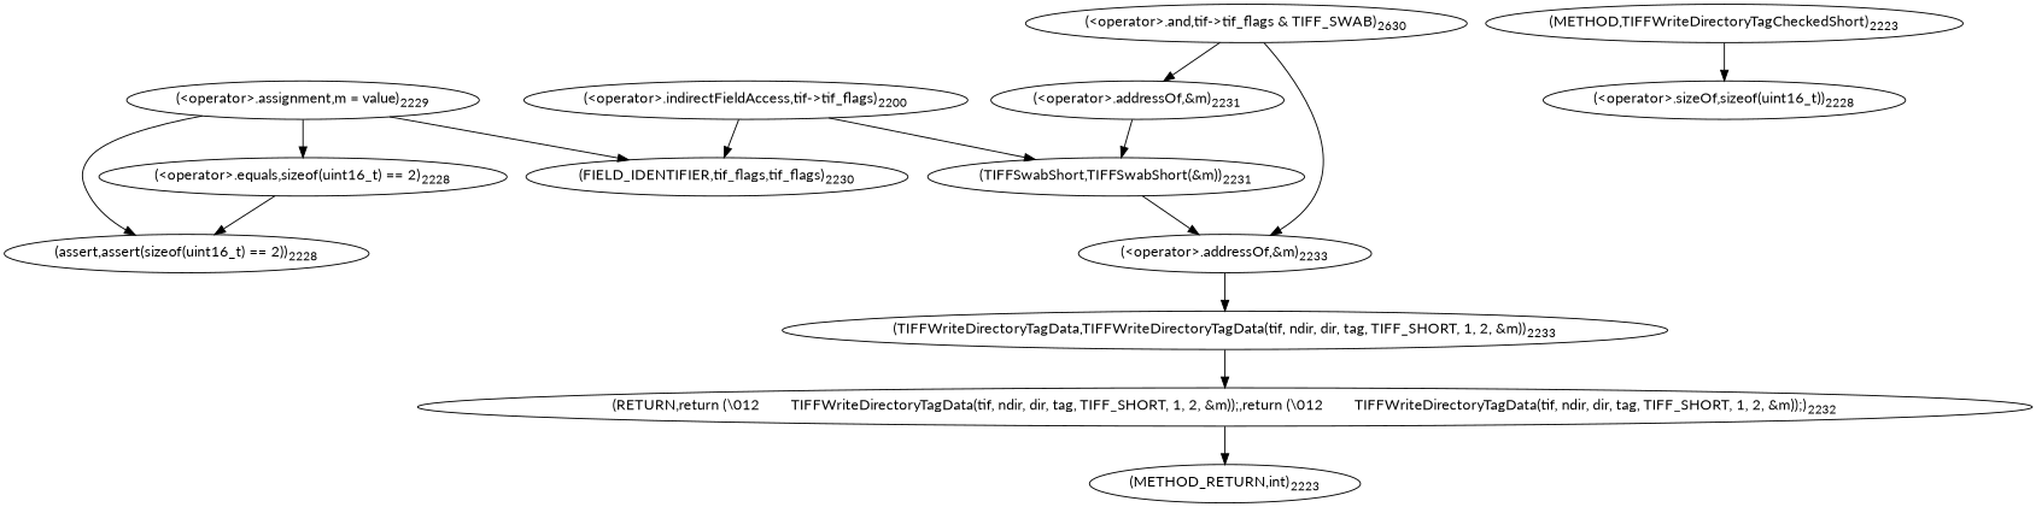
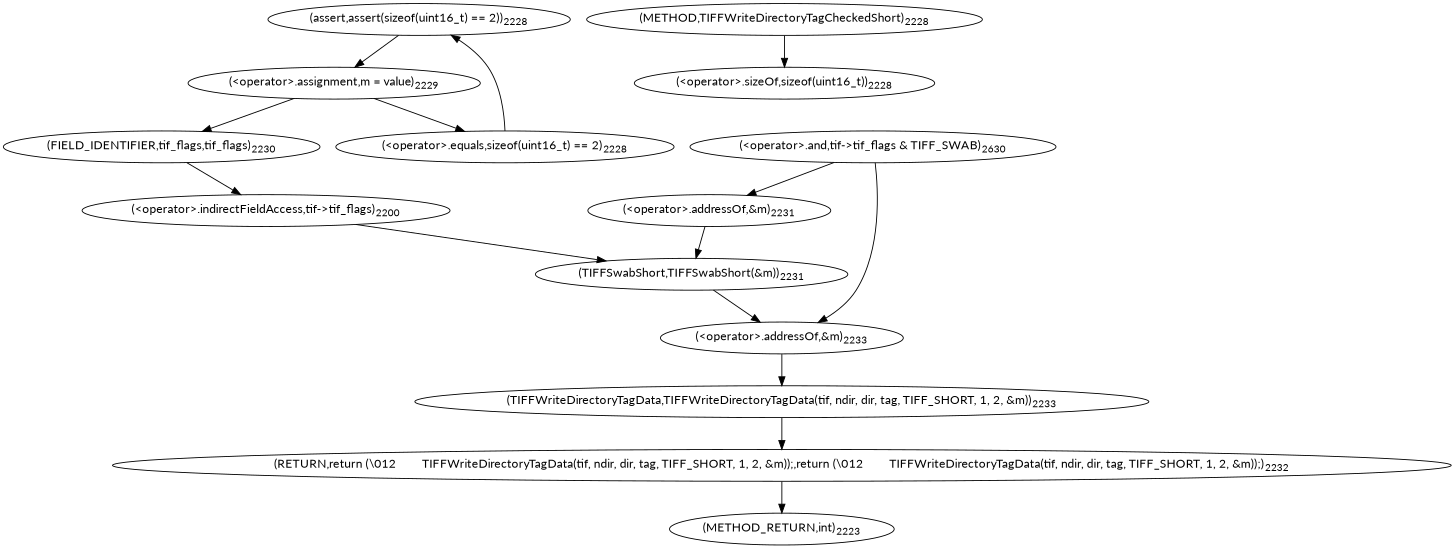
  digraph {
    fontname=Lato
    node [fontname=Lato]
    edge [fontname=Lato]
    n1 [label=<(assert,assert(sizeof(uint16_t) == 2))<SUB>2228</SUB>>]
    n2 [label=<(&lt;operator&gt;.assignment,m = value)<SUB>2229</SUB>>]
    n3 [label=<(FIELD_IDENTIFIER,tif_flags,tif_flags)<SUB>2230</SUB>>]
    n4 [label=<(&lt;operator&gt;.equals,sizeof(uint16_t) == 2)<SUB>2228</SUB>>]
    n5 [label=<(&lt;operator&gt;.indirectFieldAccess,tif-&gt;tif_flags)<SUB>2200</SUB>>]
    n6 [label=<(RETURN,return (\012        TIFFWriteDirectoryTagData(tif, ndir, dir, tag, TIFF_SHORT, 1, 2, &amp;m));,return (\012        TIFFWriteDirectoryTagData(tif, ndir, dir, tag, TIFF_SHORT, 1, 2, &amp;m));)<SUB>2232</SUB>>]
    n7 [label=<(METHOD_RETURN,int)<SUB>2223</SUB>>]
    n8 [label=<(&lt;operator&gt;.and,tif-&gt;tif_flags &amp; TIFF_SWAB)<SUB>2630</SUB>>]
    n9 [label=<(&lt;operator&gt;.addressOf,&amp;m)<SUB>2233</SUB>>]
    n10 [label=<(&lt;operator&gt;.addressOf,&amp;m)<SUB>2231</SUB>>]
    n11 [label=<(TIFFWriteDirectoryTagData,TIFFWriteDirectoryTagData(tif, ndir, dir, tag, TIFF_SHORT, 1, 2, &amp;m))<SUB>2233</SUB>>]
    n12 [label=<(TIFFSwabShort,TIFFSwabShort(&amp;m))<SUB>2231</SUB>>]
    n13 [label=<(&lt;operator&gt;.sizeOf,sizeof(uint16_t))<SUB>2228</SUB>>]
-   n14 [label=<(METHOD,TIFFWriteDirectoryTagCheckedShort)<SUB>2223</SUB>>]
-   n2 -> n1
+   n14 [label=<(METHOD,TIFFWriteDirectoryTagCheckedShort)<SUB>2228</SUB>>]
+   n1 -> n2
    n2 -> n3
    n2 -> n4
-   n5 -> n3
+   n3 -> n5
    n4 -> n1
    n5 -> n12
    n6 -> n7
    n8 -> n9
    n8 -> n10
    n9 -> n11
    n10 -> n12
    n11 -> n6
    n12 -> n9
    n14 -> n13
  }
